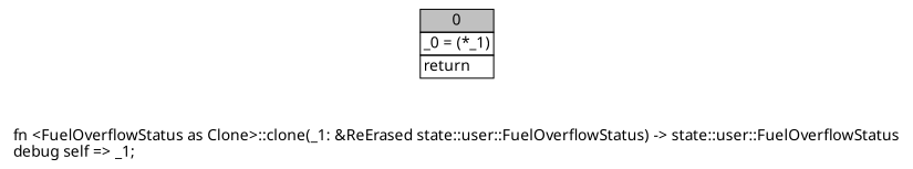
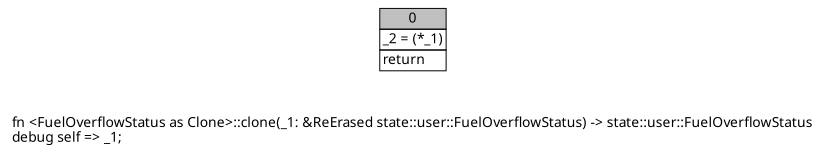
  digraph {
    fontname="Noto Sans"
    label=<fn &lt;FuelOverflowStatus as Clone&gt;::clone(_1: &amp;ReErased state::user::FuelOverflowStatus) -&gt; state::user::FuelOverflowStatus<br align="left"/>debug self =&gt; _1;<br align="left"/>>
-   n1 [fontname="Noto Sans" label=<<table border="0" cellborder="1" cellspacing="0"><tr><td bgcolor="gray" align="center" colspan="1">0</td></tr><tr><td align="left" balign="left">_0 = (*_1)<br/></td></tr><tr><td align="left">return</td></tr></table>> shape=none]
+   n1 [fontname="Noto Sans" label=<<table border="0" cellborder="1" cellspacing="0"><tr><td bgcolor="gray" align="center" colspan="1">0</td></tr><tr><td align="left" balign="left">_2 = (*_1)<br/></td></tr><tr><td align="left">return</td></tr></table>> shape=none]
  }
